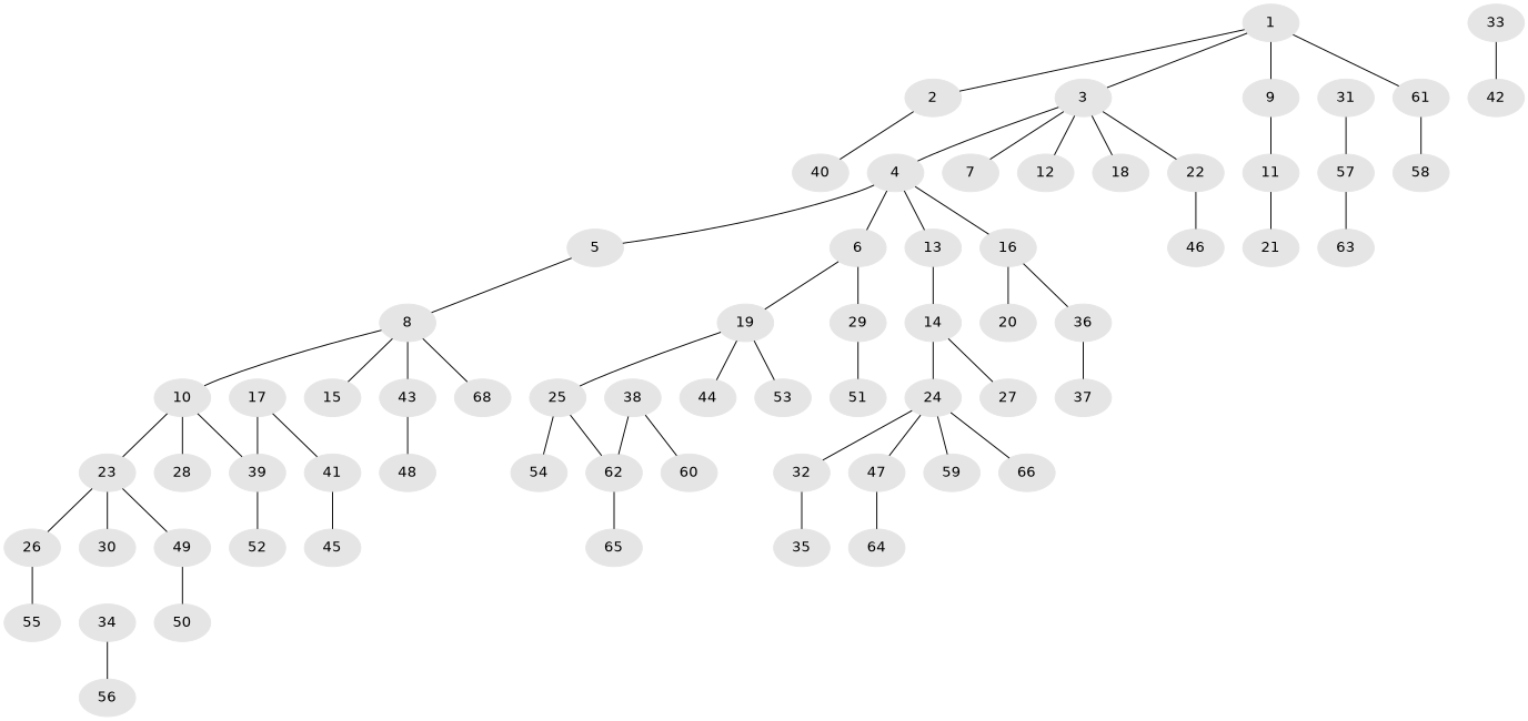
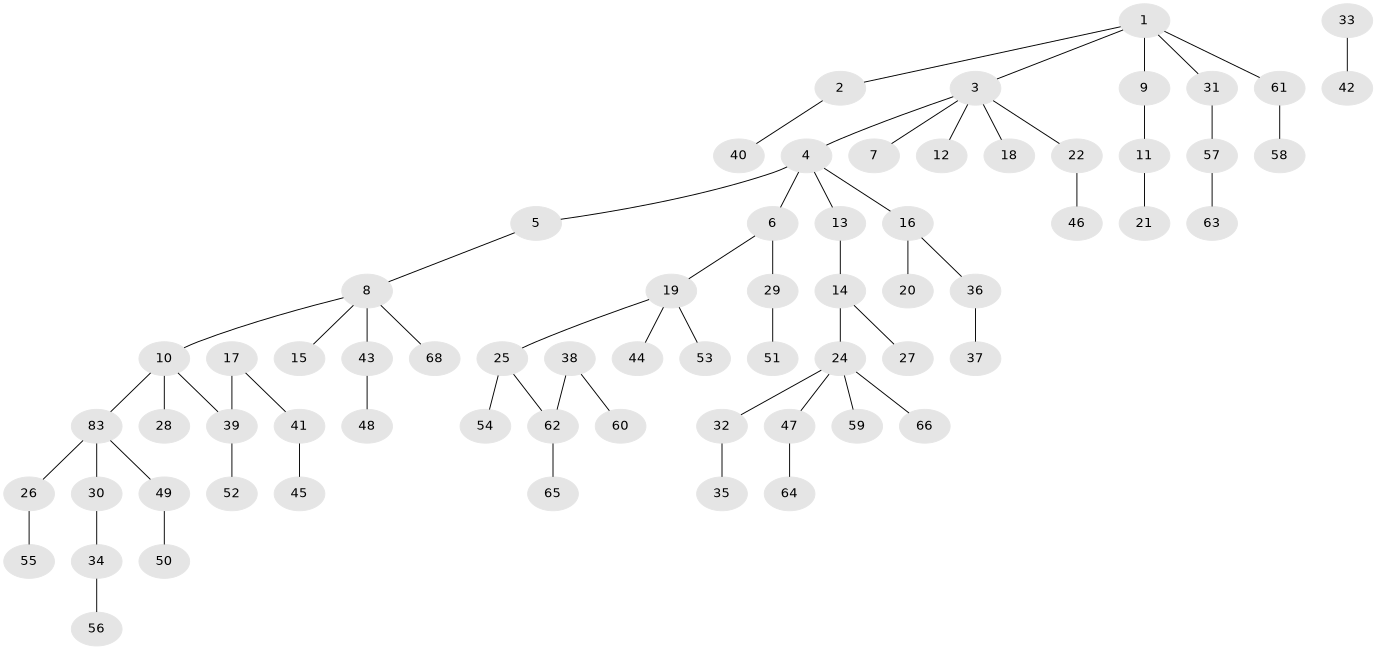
  graph {
    fontname="DejaVu Sans"
    node [color=gray90 fontname="DejaVu Sans" style=filled]
    edge [fontname="DejaVu Sans"]
    1
    2
    3
    9
    31
    61
    40
    4
    7
    12
    18
    22
    11
    57
    58
    5
    6
    13
    16
    46
    8
    19
    29
    14
    20
    36
    33
    42
    10
    15
    43
    68
    25
    44
    53
    51
-   23
+   23 [label=83]
    28
    39
    48
    21
    17
    41
    26
    30
    49
    24
    27
    32
    47
    59
    66
    37
    52
    45
    54
    62
    55
    34
    50
    35
    64
    38
    60
    56
    63
    65
    1 -- 2
    1 -- 3
    1 -- 9
+   1 -- 31
    1 -- 61
    2 -- 40
    3 -- 4
    3 -- 7
    3 -- 12
    3 -- 18
    3 -- 22
    9 -- 11
    31 -- 57
    61 -- 58
    4 -- 5
    4 -- 6
    4 -- 13
    4 -- 16
    22 -- 46
    11 -- 21
    57 -- 63
    5 -- 8
    6 -- 19
    6 -- 29
    13 -- 14
    16 -- 20
    16 -- 36
    8 -- 10
    8 -- 15
    8 -- 43
    8 -- 68
    19 -- 25
    19 -- 44
    19 -- 53
    29 -- 51
    14 -- 24
    14 -- 27
    36 -- 37
    33 -- 42
    10 -- 23
    10 -- 28
    10 -- 39
    43 -- 48
    25 -- 54
    25 -- 62
    23 -- 26
    23 -- 30
    23 -- 49
    39 -- 52
    17 -- 39
    17 -- 41
    41 -- 45
    26 -- 55
+   30 -- 34
    49 -- 50
    24 -- 32
    24 -- 47
    24 -- 59
    24 -- 66
    32 -- 35
    47 -- 64
    62 -- 65
    34 -- 56
    38 -- 62
    38 -- 60
  }
